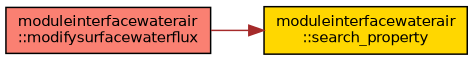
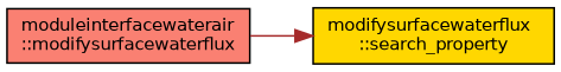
  digraph {
    rankdir=LR
    node [color=black fontname=Helvetica fontsize=10 shape=record style=filled]
    n1 [fillcolor=salmon fontcolor=black height=0.2 label="moduleinterfacewaterair\l::modifysurfacewaterflux" width=0.4]
-   n2 [fillcolor=gold height=0.2 label="moduleinterfacewaterair\l::search_property" width=0.4]
+   n2 [fillcolor=gold height=0.2 label="modifysurfacewaterflux\l::search_property" width=0.4]
    n1 -> n2 [color=brown fontname=Helvetica fontsize=10 labelfontname=Helvetica labelfontsize=10 style=solid arrowhead=normal]
  }
